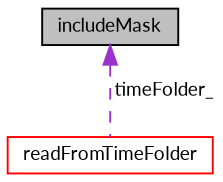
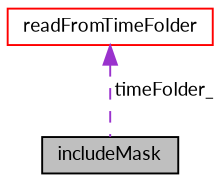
  digraph {
    fontname=Lato
    node [fontname=Lato fontsize=10 shape=record style=filled]
    n1 [color=black fillcolor=grey75 fontcolor=black height=0.2 label=includeMask width=0.4]
    n2 [color=red fillcolor=white height=0.2 label=readFromTimeFolder width=0.4]
-   n1 -> n2 [color=darkorchid3 dir=back fontname=Lato fontsize=10 label=" timeFolder_" labelfontname=Helvetica labelfontsize=10 style=dashed]
+   n2 -> n1 [color=darkorchid3 dir=back fontname=Lato fontsize=10 label=" timeFolder_" labelfontname=Helvetica labelfontsize=10 style=dashed]
  }
